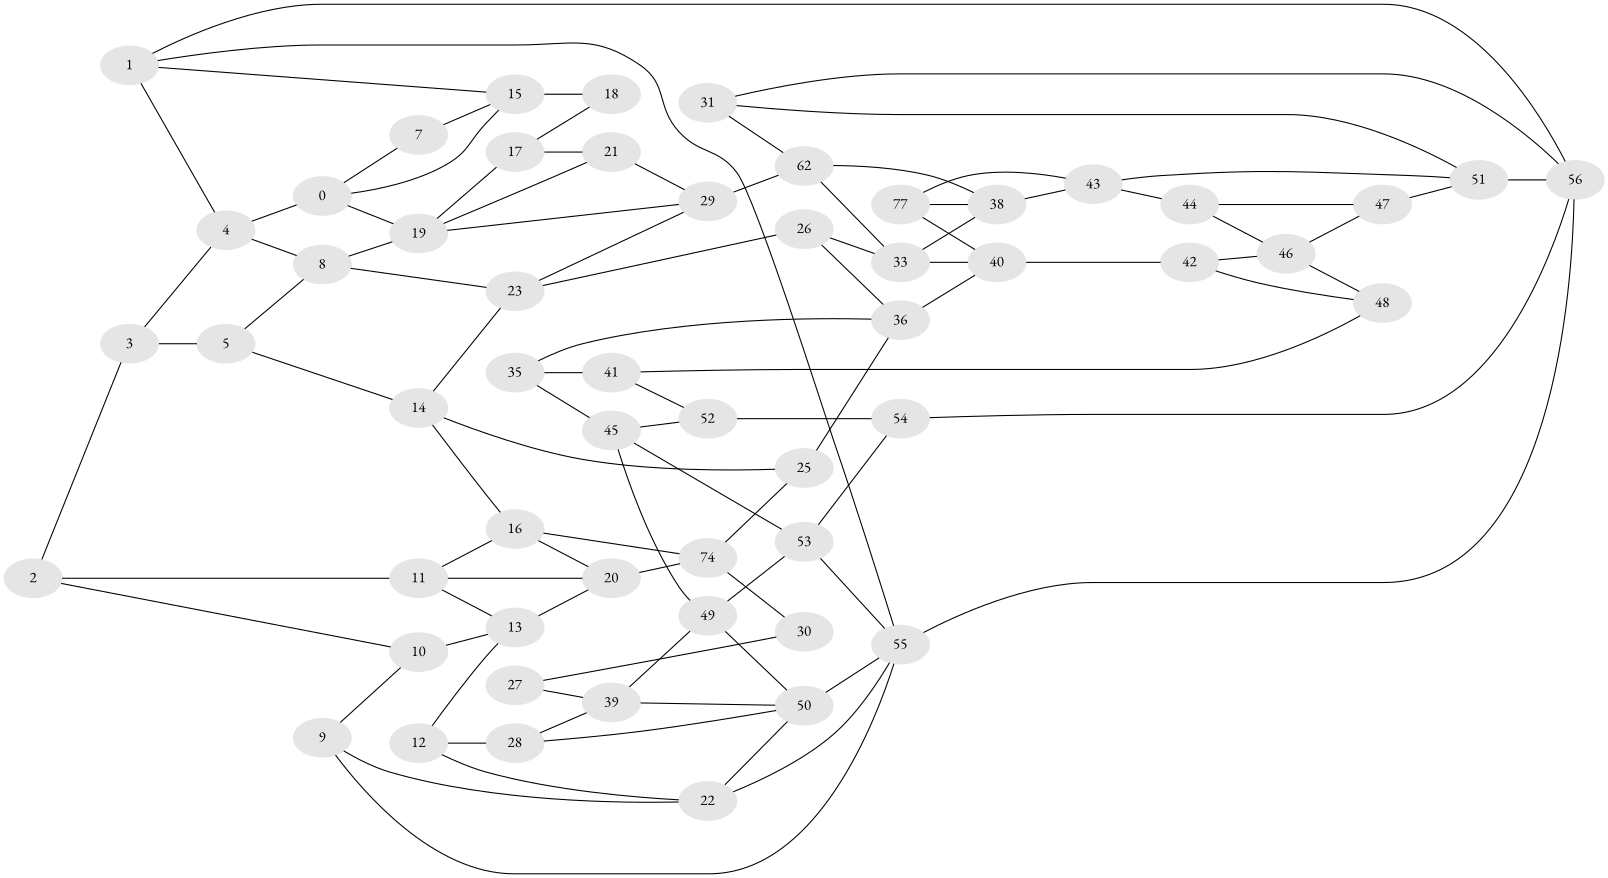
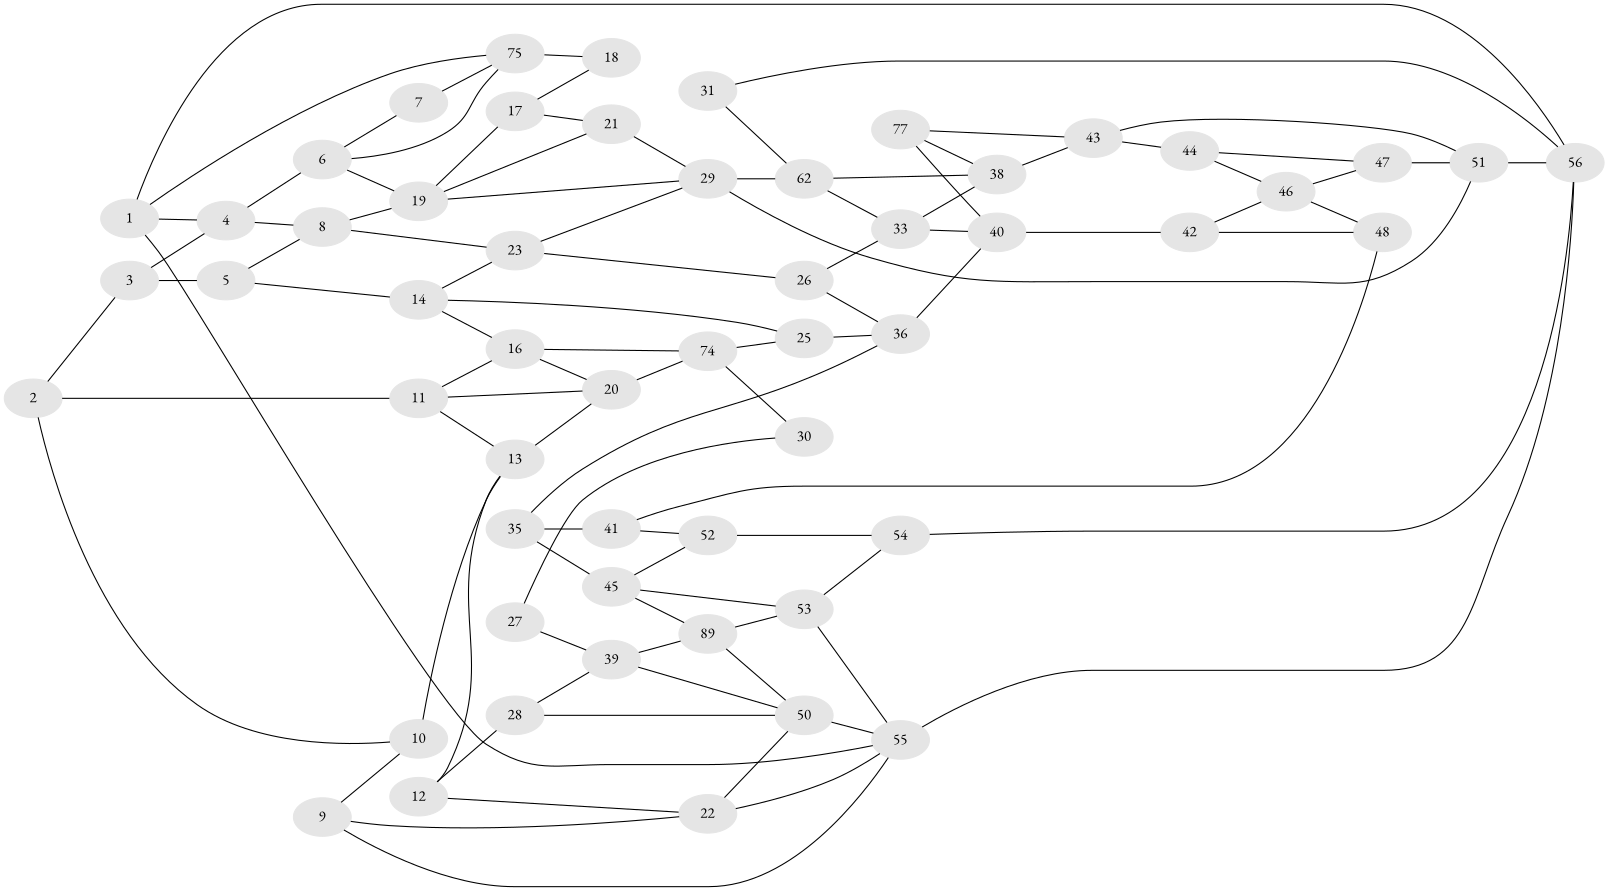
  graph {
    fontname="EB Garamond"
    rankdir=LR
    node [color=gray90 fontname="EB Garamond" style=filled]
    edge [fontname="EB Garamond" weight=1.0]
    1
    4
-   15
+   15 [label=75]
    55
    56
-   6 [label=0]
+   6
    8
    18
    2
    3
    10
    11
    5
    13
    16
    20
    14
    7
    19
    23
    25
    17
    21
    29
    26
    9
    22
    50
    n29 [label=74]
    12
    28
    39
    36
    30
    31
    n36 [label=62]
    51
    33
    40
    38
    27
-   49
+   49 [label=89]
    43
    42
    35
    41
    45
    48
    52
    53
    n51 [label=77]
    44
    46
    54
    47
    1 -- 4
    1 -- 15
    1 -- 55
    1 -- 56
    4 -- 6
    4 -- 8
    15 -- 18
    55 -- 56
    6 -- 15
    6 -- 7
    6 -- 19
    8 -- 19
    8 -- 23
    2 -- 3
    2 -- 10
    2 -- 11
    3 -- 4
    3 -- 5
    10 -- 13
    11 -- 13
    11 -- 16
    11 -- 20
    5 -- 8
    5 -- 14
    13 -- 20
    16 -- 20
    16 -- n29
    20 -- n29
    14 -- 16
    14 -- 23
    14 -- 25
    7 -- 15
    19 -- 17
    19 -- 21
    19 -- 29
    23 -- 29
    23 -- 26
    25 -- 36
    17 -- 18
    17 -- 21 [weight=2.0]
    21 -- 29
    29 -- n36
    26 -- 36
    26 -- 33
    9 -- 55
    9 -- 10 [weight=2.0]
    9 -- 22
    22 -- 55
    22 -- 50
    50 -- 55
    n29 -- 25
    n29 -- 30
    12 -- 13
    12 -- 22
    12 -- 28
    28 -- 50
    28 -- 39
    39 -- 50
    39 -- 49
    36 -- 40
    31 -- 56
    31 -- n36
-   31 -- 51
+   29 -- 51
    n36 -- 33
    n36 -- 38
    51 -- 56
    33 -- 40
    33 -- 38
    40 -- 42
    38 -- 43
    27 -- 39
    27 -- 30
    49 -- 50
    49 -- 53
    43 -- 51
    43 -- 44
    42 -- 48
    42 -- 46
    35 -- 36
    35 -- 41
    35 -- 45
    41 -- 48
    41 -- 52
    45 -- 49
    45 -- 52
    45 -- 53
    52 -- 54
    53 -- 55
    53 -- 54
    n51 -- 40
    n51 -- 38
    n51 -- 43
    44 -- 46
    44 -- 47
    46 -- 48
    46 -- 47
    54 -- 56
    47 -- 51 [weight=2.0]
  }
